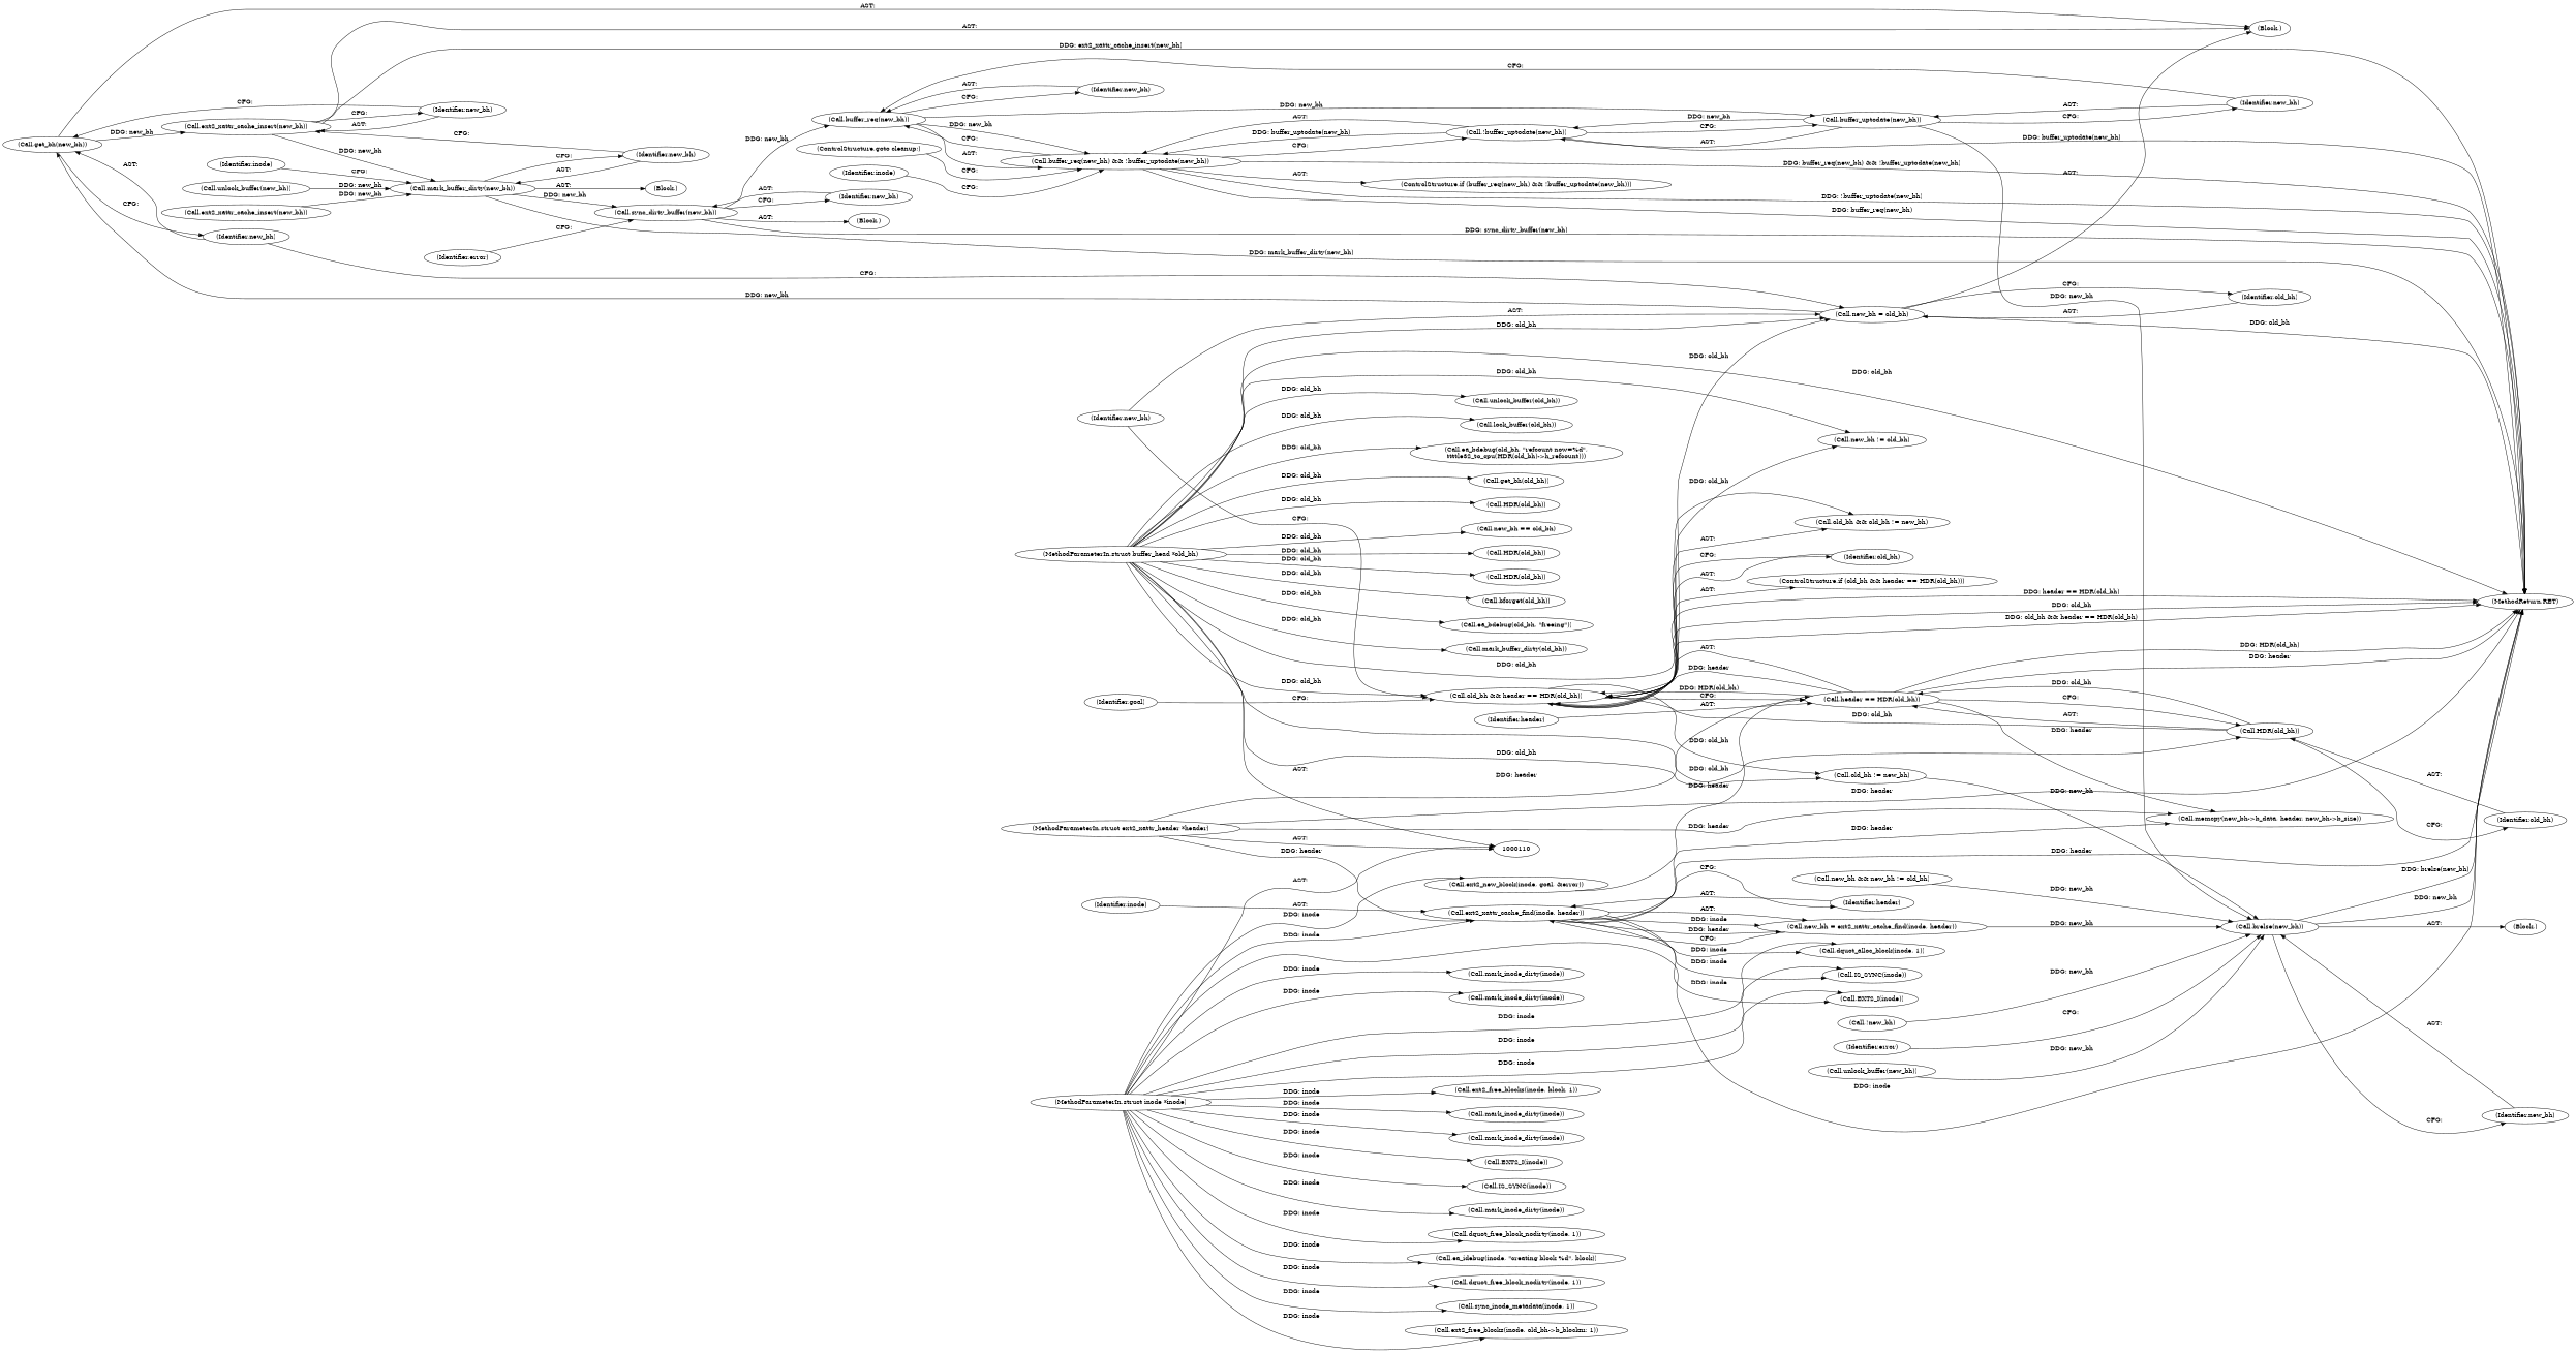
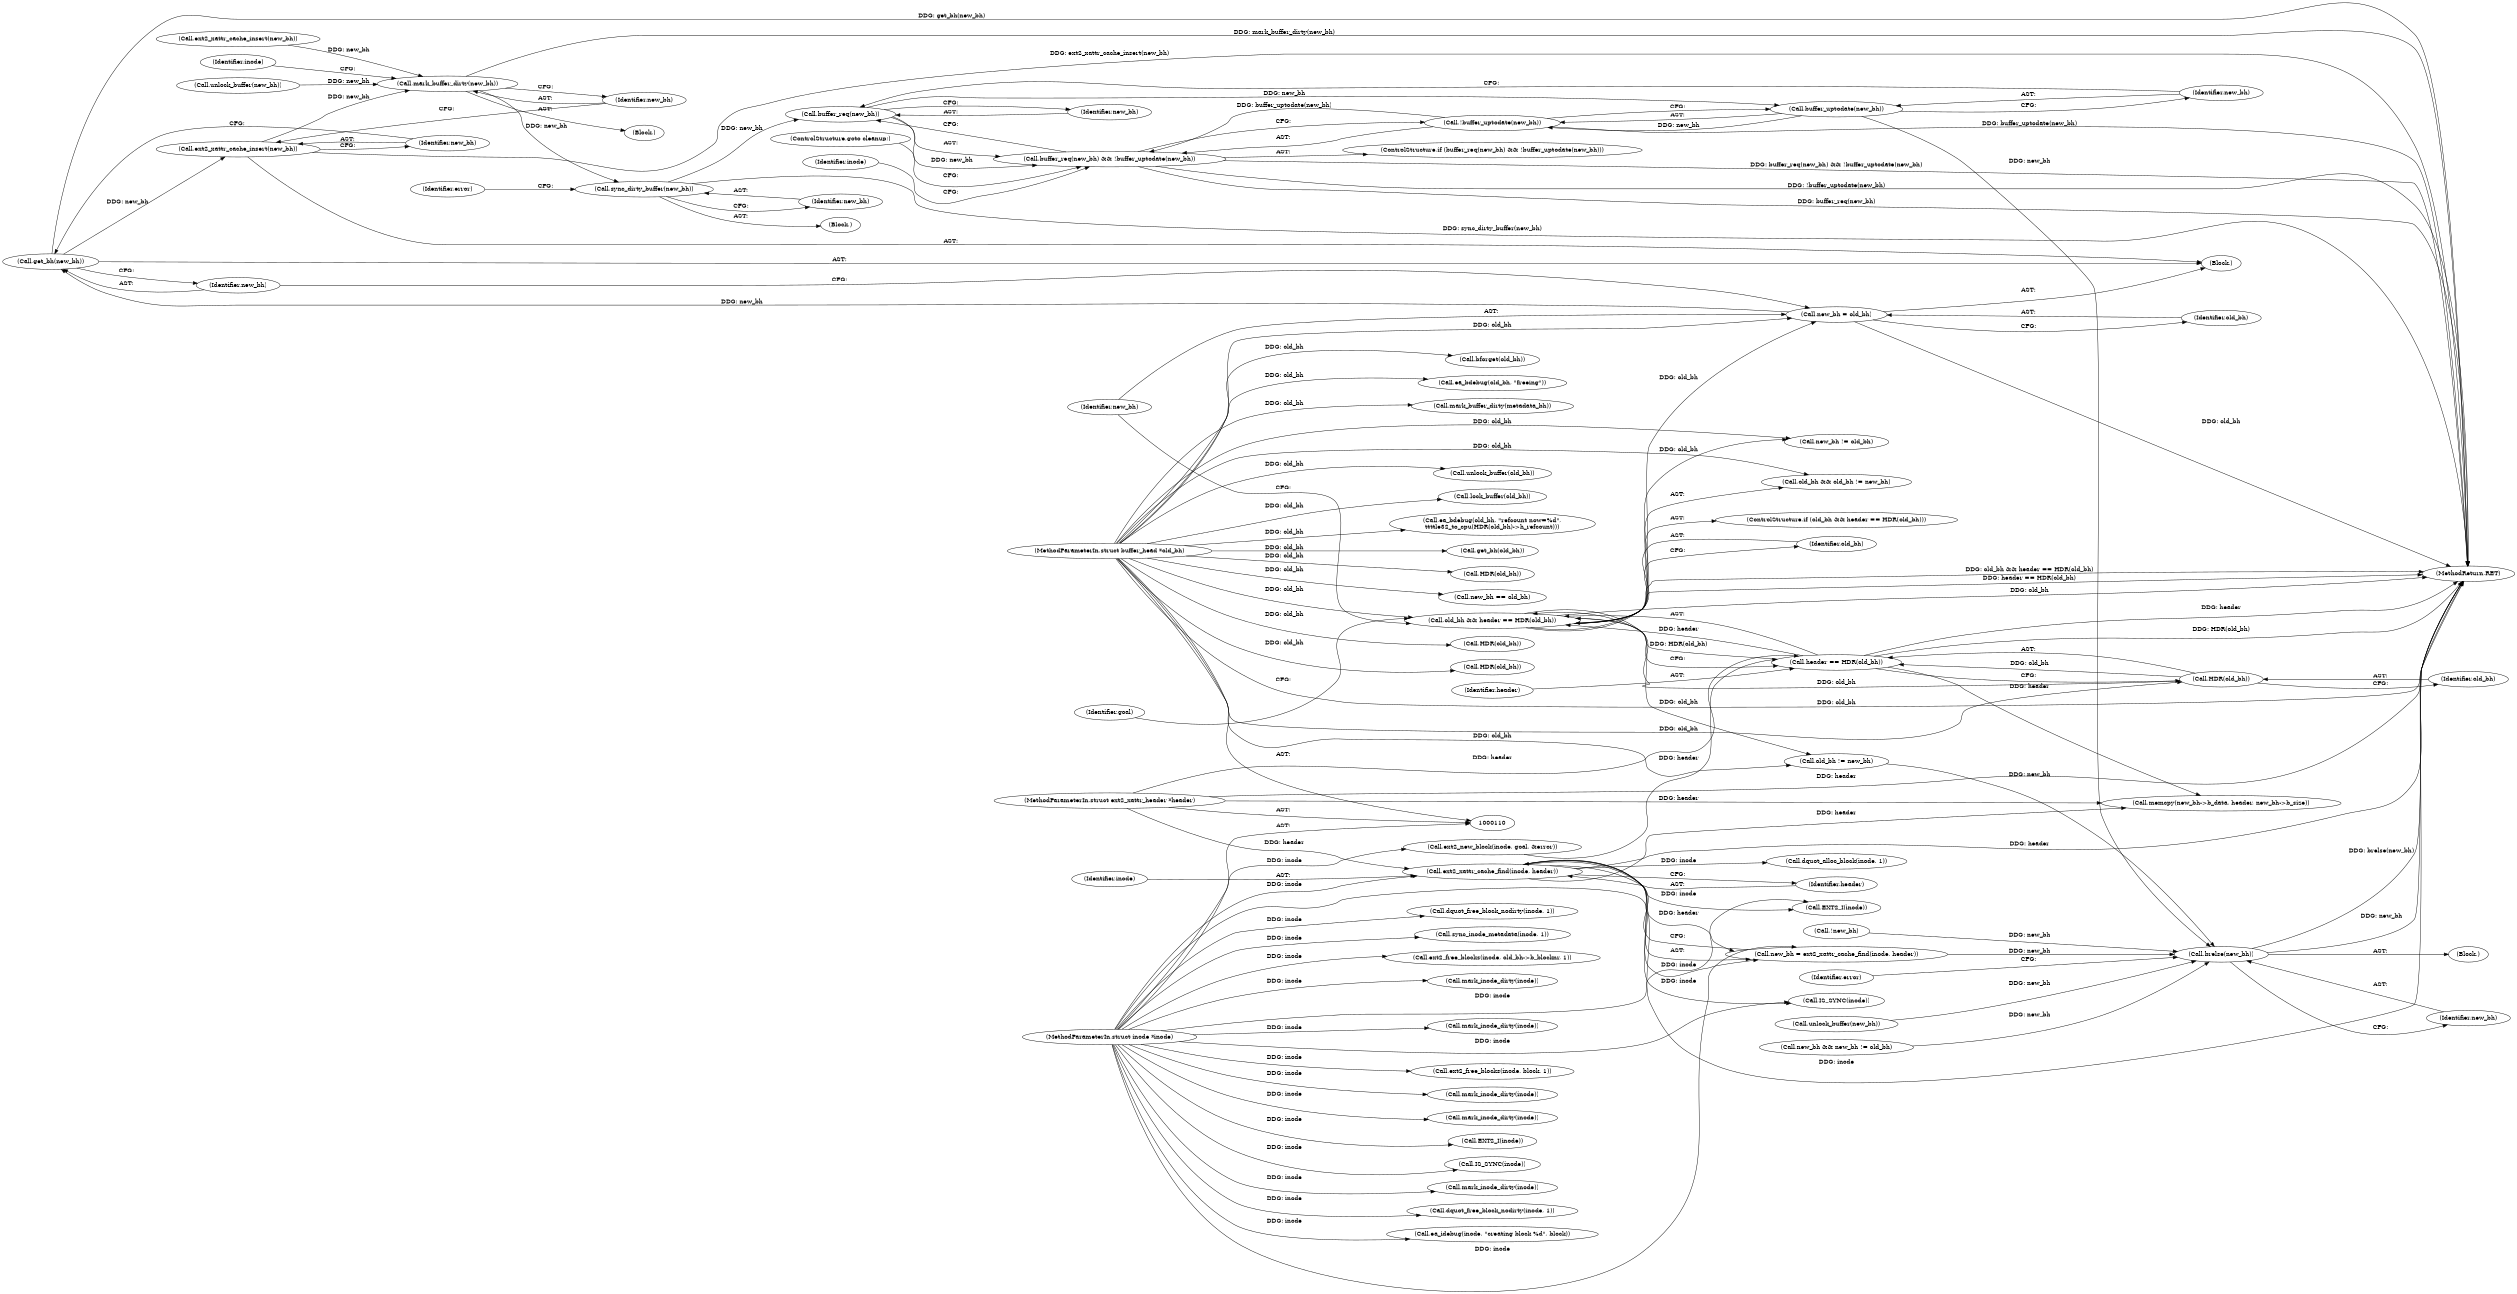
  digraph {
    rankdir=LR
    n1 [label="(Call,get_bh(new_bh))"]
    n2 [label="(Call,ext2_xattr_cache_insert(new_bh))"]
    n3 [label="(Block,)"]
    n4 [label="(MethodReturn,RET)"]
    n5 [label="(Identifier,new_bh)"]
    n6 [label="(Call,mark_buffer_dirty(new_bh))"]
    n7 [label="(Identifier,new_bh)"]
    n8 [label="(Call,new_bh = old_bh)"]
    n9 [label="(Identifier,old_bh)"]
    n10 [label="(Call,old_bh && header == HDR(old_bh))"]
    n11 [label="(Call,header == HDR(old_bh))"]
    n12 [label="(Call,new_bh != old_bh)"]
    n13 [label="(Call,old_bh && old_bh != new_bh)"]
    n14 [label="(Identifier,old_bh)"]
    n15 [label="(ControlStructure,if (old_bh && header == HDR(old_bh)))"]
    n16 [label="(Call,old_bh != new_bh)"]
    n17 [label="(Call,HDR(old_bh))"]
    n18 [label="(Call,memcpy(new_bh->b_data, header, new_bh->b_size))"]
    n19 [label="(Call,brelse(new_bh))"]
    n20 [label="(Identifier,old_bh)"]
    n21 [label="(MethodParameterIn,struct buffer_head *old_bh)"]
    n22 [label="(Call,HDR(old_bh))"]
    n23 [label="(Call,HDR(old_bh))"]
    n24 [label="(Call,bforget(old_bh))"]
    n25 [label="(Call,ea_bdebug(old_bh, \"freeing\"))"]
-   n26 [label="(Call,mark_buffer_dirty(old_bh))"]
+   n26 [label="(Call,mark_buffer_dirty(metadata_bh))"]
    n27 [label="(Call,unlock_buffer(old_bh))"]
    n28 [label="(Call,lock_buffer(old_bh))"]
    n29 [label="(Call,ea_bdebug(old_bh, \"refcount now=%d\",\n\t\t\t\tle32_to_cpu(HDR(old_bh)->h_refcount)))"]
    n30 [label="(Call,get_bh(old_bh))"]
    n31 [label="(Call,HDR(old_bh))"]
    n32 [label="(Call,new_bh == old_bh)"]
    1000110
    n34 [label="(Call,ext2_xattr_cache_find(inode, header))"]
    n35 [label="(Call,new_bh = ext2_xattr_cache_find(inode, header))"]
    n36 [label="(Call,dquot_alloc_block(inode, 1))"]
    n37 [label="(Call,IS_SYNC(inode))"]
    n38 [label="(Call,EXT2_I(inode))"]
    n39 [label="(Identifier,header)"]
    n40 [label="(MethodParameterIn,struct inode *inode)"]
    n41 [label="(Call,ext2_new_block(inode, goal, &error))"]
    n42 [label="(Call,mark_inode_dirty(inode))"]
    n43 [label="(Call,dquot_free_block_nodirty(inode, 1))"]
    n44 [label="(Call,ea_idebug(inode, \"creating block %d\", block))"]
    n45 [label="(Call,dquot_free_block_nodirty(inode, 1))"]
    n46 [label="(Call,sync_inode_metadata(inode, 1))"]
    n47 [label="(Call,ext2_free_blocks(inode, old_bh->b_blocknr, 1))"]
    n48 [label="(Call,mark_inode_dirty(inode))"]
    n49 [label="(Call,mark_inode_dirty(inode))"]
    n50 [label="(Call,ext2_free_blocks(inode, block, 1))"]
    n51 [label="(Call,mark_inode_dirty(inode))"]
    n52 [label="(Call,mark_inode_dirty(inode))"]
    n53 [label="(Call,EXT2_I(inode))"]
    n54 [label="(Call,IS_SYNC(inode))"]
    n55 [label="(MethodParameterIn,struct ext2_xattr_header *header)"]
    n56 [label="(Call,sync_dirty_buffer(new_bh))"]
    n57 [label="(Block,)"]
    n58 [label="(Identifier,new_bh)"]
    n59 [label="(Call,buffer_req(new_bh))"]
    n60 [label="(Identifier,new_bh)"]
    n61 [label="(Block,)"]
    n62 [label="(Call,buffer_req(new_bh) && !buffer_uptodate(new_bh))"]
    n63 [label="(Call,buffer_uptodate(new_bh))"]
    n64 [label="(Identifier,new_bh)"]
    n65 [label="(Call,!buffer_uptodate(new_bh))"]
    n66 [label="(ControlStructure,if (buffer_req(new_bh) && !buffer_uptodate(new_bh)))"]
    n67 [label="(Identifier,new_bh)"]
    n68 [label="(Block,)"]
    n69 [label="(Identifier,new_bh)"]
    n70 [label="(Identifier,goal)"]
    n71 [label="(ControlStructure,goto cleanup;)"]
    n72 [label="(Identifier,inode)"]
    n73 [label="(Identifier,error)"]
    n74 [label="(Call,new_bh && new_bh != old_bh)"]
    n75 [label="(Identifier,header)"]
    n76 [label="(Call,unlock_buffer(new_bh))"]
    n77 [label="(Call,unlock_buffer(new_bh))"]
    n78 [label="(Identifier,inode)"]
    n79 [label="(Call,!new_bh)"]
    n80 [label="(Call,ext2_xattr_cache_insert(new_bh))"]
    n81 [label="(Identifier,new_bh)"]
    n82 [label="(Identifier,error)"]
    n83 [label="(Identifier,inode)"]
    n1 -> n2 [label="DDG: new_bh"]
    n1 -> n3 [label="AST: "]
+   n1 -> n4 [label="DDG: get_bh(new_bh)"]
    n1 -> n5 [label="CFG: "]
    n2 -> n3 [label="AST: "]
    n2 -> n4 [label="DDG: ext2_xattr_cache_insert(new_bh)"]
    n2 -> n6 [label="DDG: new_bh"]
    n2 -> n7 [label="CFG: "]
    n5 -> n1 [label="AST: "]
    n5 -> n8 [label="CFG: "]
    n6 -> n4 [label="DDG: mark_buffer_dirty(new_bh)"]
    n6 -> n56 [label="DDG: new_bh"]
    n6 -> n57 [label="AST: "]
    n6 -> n58 [label="CFG: "]
    n7 -> n1 [label="CFG: "]
    n7 -> n2 [label="AST: "]
    n8 -> n1 [label="DDG: new_bh"]
    n8 -> n3 [label="AST: "]
    n8 -> n4 [label="DDG: old_bh"]
    n8 -> n9 [label="CFG: "]
    n9 -> n8 [label="AST: "]
    n10 -> n4 [label="DDG: header == HDR(old_bh)"]
    n10 -> n4 [label="DDG: old_bh"]
    n10 -> n4 [label="DDG: old_bh && header == HDR(old_bh)"]
    n10 -> n8 [label="DDG: old_bh"]
    n10 -> n11 [label="CFG: "]
    n10 -> n12 [label="DDG: old_bh"]
    n10 -> n13 [label="AST: "]
    n10 -> n14 [label="CFG: "]
    n10 -> n15 [label="AST: "]
    n10 -> n16 [label="DDG: old_bh"]
    n11 -> n4 [label="DDG: HDR(old_bh)"]
    n11 -> n4 [label="DDG: header"]
    n11 -> n10 [label="AST: "]
    n11 -> n10 [label="DDG: header"]
    n11 -> n10 [label="DDG: HDR(old_bh)"]
    n11 -> n17 [label="CFG: "]
    n11 -> n18 [label="DDG: header"]
    n14 -> n10 [label="AST: "]
    n16 -> n19 [label="DDG: new_bh"]
    n17 -> n10 [label="DDG: old_bh"]
    n17 -> n11 [label="AST: "]
    n17 -> n11 [label="DDG: old_bh"]
    n17 -> n20 [label="CFG: "]
    n19 -> n4 [label="DDG: brelse(new_bh)"]
    n19 -> n4 [label="DDG: new_bh"]
    n19 -> n68 [label="AST: "]
    n19 -> n69 [label="CFG: "]
    n20 -> n17 [label="AST: "]
    n21 -> n4 [label="DDG: old_bh"]
    n21 -> n8 [label="DDG: old_bh"]
    n21 -> n10 [label="DDG: old_bh"]
    n21 -> n12 [label="DDG: old_bh"]
    n21 -> n13 [label="DDG: old_bh"]
    n21 -> n16 [label="DDG: old_bh"]
    n21 -> n17 [label="DDG: old_bh"]
    n21 -> n22 [label="DDG: old_bh"]
    n21 -> n23 [label="DDG: old_bh"]
    n21 -> n24 [label="DDG: old_bh"]
    n21 -> n25 [label="DDG: old_bh"]
    n21 -> n26 [label="DDG: old_bh"]
    n21 -> n27 [label="DDG: old_bh"]
    n21 -> n28 [label="DDG: old_bh"]
    n21 -> n29 [label="DDG: old_bh"]
    n21 -> n30 [label="DDG: old_bh"]
    n21 -> n31 [label="DDG: old_bh"]
    n21 -> n32 [label="DDG: old_bh"]
    n21 -> 1000110 [label="AST: "]
    n34 -> n4 [label="DDG: header"]
    n34 -> n18 [label="DDG: header"]
    n34 -> n35 [label="AST: "]
    n34 -> n35 [label="DDG: inode"]
    n34 -> n35 [label="DDG: header"]
    n34 -> n36 [label="DDG: inode"]
    n34 -> n37 [label="DDG: inode"]
    n34 -> n38 [label="DDG: inode"]
    n34 -> n39 [label="CFG: "]
    n35 -> n19 [label="DDG: new_bh"]
    n35 -> n34 [label="CFG: "]
    n39 -> n34 [label="AST: "]
    n40 -> n4 [label="DDG: inode"]
    n40 -> 1000110 [label="AST: "]
    n40 -> n34 [label="DDG: inode"]
-   n40 -> n36 [label="DDG: inode"]
+   n40 -> n35 [label="DDG: inode"]
    n40 -> n37 [label="DDG: inode"]
    n40 -> n38 [label="DDG: inode"]
    n40 -> n41 [label="DDG: inode"]
    n40 -> n42 [label="DDG: inode"]
    n40 -> n43 [label="DDG: inode"]
    n40 -> n44 [label="DDG: inode"]
    n40 -> n45 [label="DDG: inode"]
    n40 -> n46 [label="DDG: inode"]
    n40 -> n47 [label="DDG: inode"]
    n40 -> n48 [label="DDG: inode"]
    n40 -> n49 [label="DDG: inode"]
    n40 -> n50 [label="DDG: inode"]
    n40 -> n51 [label="DDG: inode"]
    n40 -> n52 [label="DDG: inode"]
    n40 -> n53 [label="DDG: inode"]
    n40 -> n54 [label="DDG: inode"]
    n41 -> n11 [label="DDG: header"]
    n55 -> n4 [label="DDG: header"]
    n55 -> n11 [label="DDG: header"]
    n55 -> n18 [label="DDG: header"]
    n55 -> 1000110 [label="AST: "]
    n55 -> n34 [label="DDG: header"]
    n56 -> n4 [label="DDG: sync_dirty_buffer(new_bh)"]
    n56 -> n59 [label="DDG: new_bh"]
    n56 -> n60 [label="CFG: "]
    n56 -> n61 [label="AST: "]
    n58 -> n2 [label="CFG: "]
    n58 -> n6 [label="AST: "]
    n59 -> n62 [label="AST: "]
    n59 -> n62 [label="DDG: new_bh"]
    n59 -> n63 [label="DDG: new_bh"]
    n59 -> n64 [label="CFG: "]
    n60 -> n56 [label="AST: "]
    n62 -> n4 [label="DDG: !buffer_uptodate(new_bh)"]
    n62 -> n4 [label="DDG: buffer_req(new_bh)"]
    n62 -> n4 [label="DDG: buffer_req(new_bh) && !buffer_uptodate(new_bh)"]
    n62 -> n59 [label="CFG: "]
    n62 -> n65 [label="CFG: "]
    n62 -> n66 [label="AST: "]
    n63 -> n19 [label="DDG: new_bh"]
    n63 -> n65 [label="AST: "]
    n63 -> n65 [label="DDG: new_bh"]
    n63 -> n67 [label="CFG: "]
    n64 -> n59 [label="AST: "]
    n65 -> n4 [label="DDG: buffer_uptodate(new_bh)"]
    n65 -> n62 [label="AST: "]
    n65 -> n62 [label="DDG: buffer_uptodate(new_bh)"]
    n65 -> n63 [label="CFG: "]
    n67 -> n59 [label="CFG: "]
    n67 -> n63 [label="AST: "]
    n69 -> n19 [label="AST: "]
    n70 -> n10 [label="CFG: "]
    n71 -> n62 [label="CFG: "]
    n72 -> n6 [label="CFG: "]
    n73 -> n19 [label="CFG: "]
    n74 -> n19 [label="DDG: new_bh"]
    n75 -> n11 [label="AST: "]
    n76 -> n6 [label="DDG: new_bh"]
    n77 -> n19 [label="DDG: new_bh"]
    n78 -> n34 [label="AST: "]
    n79 -> n19 [label="DDG: new_bh"]
    n80 -> n6 [label="DDG: new_bh"]
    n81 -> n8 [label="AST: "]
    n81 -> n10 [label="CFG: "]
    n82 -> n56 [label="CFG: "]
    n83 -> n62 [label="CFG: "]
  }
